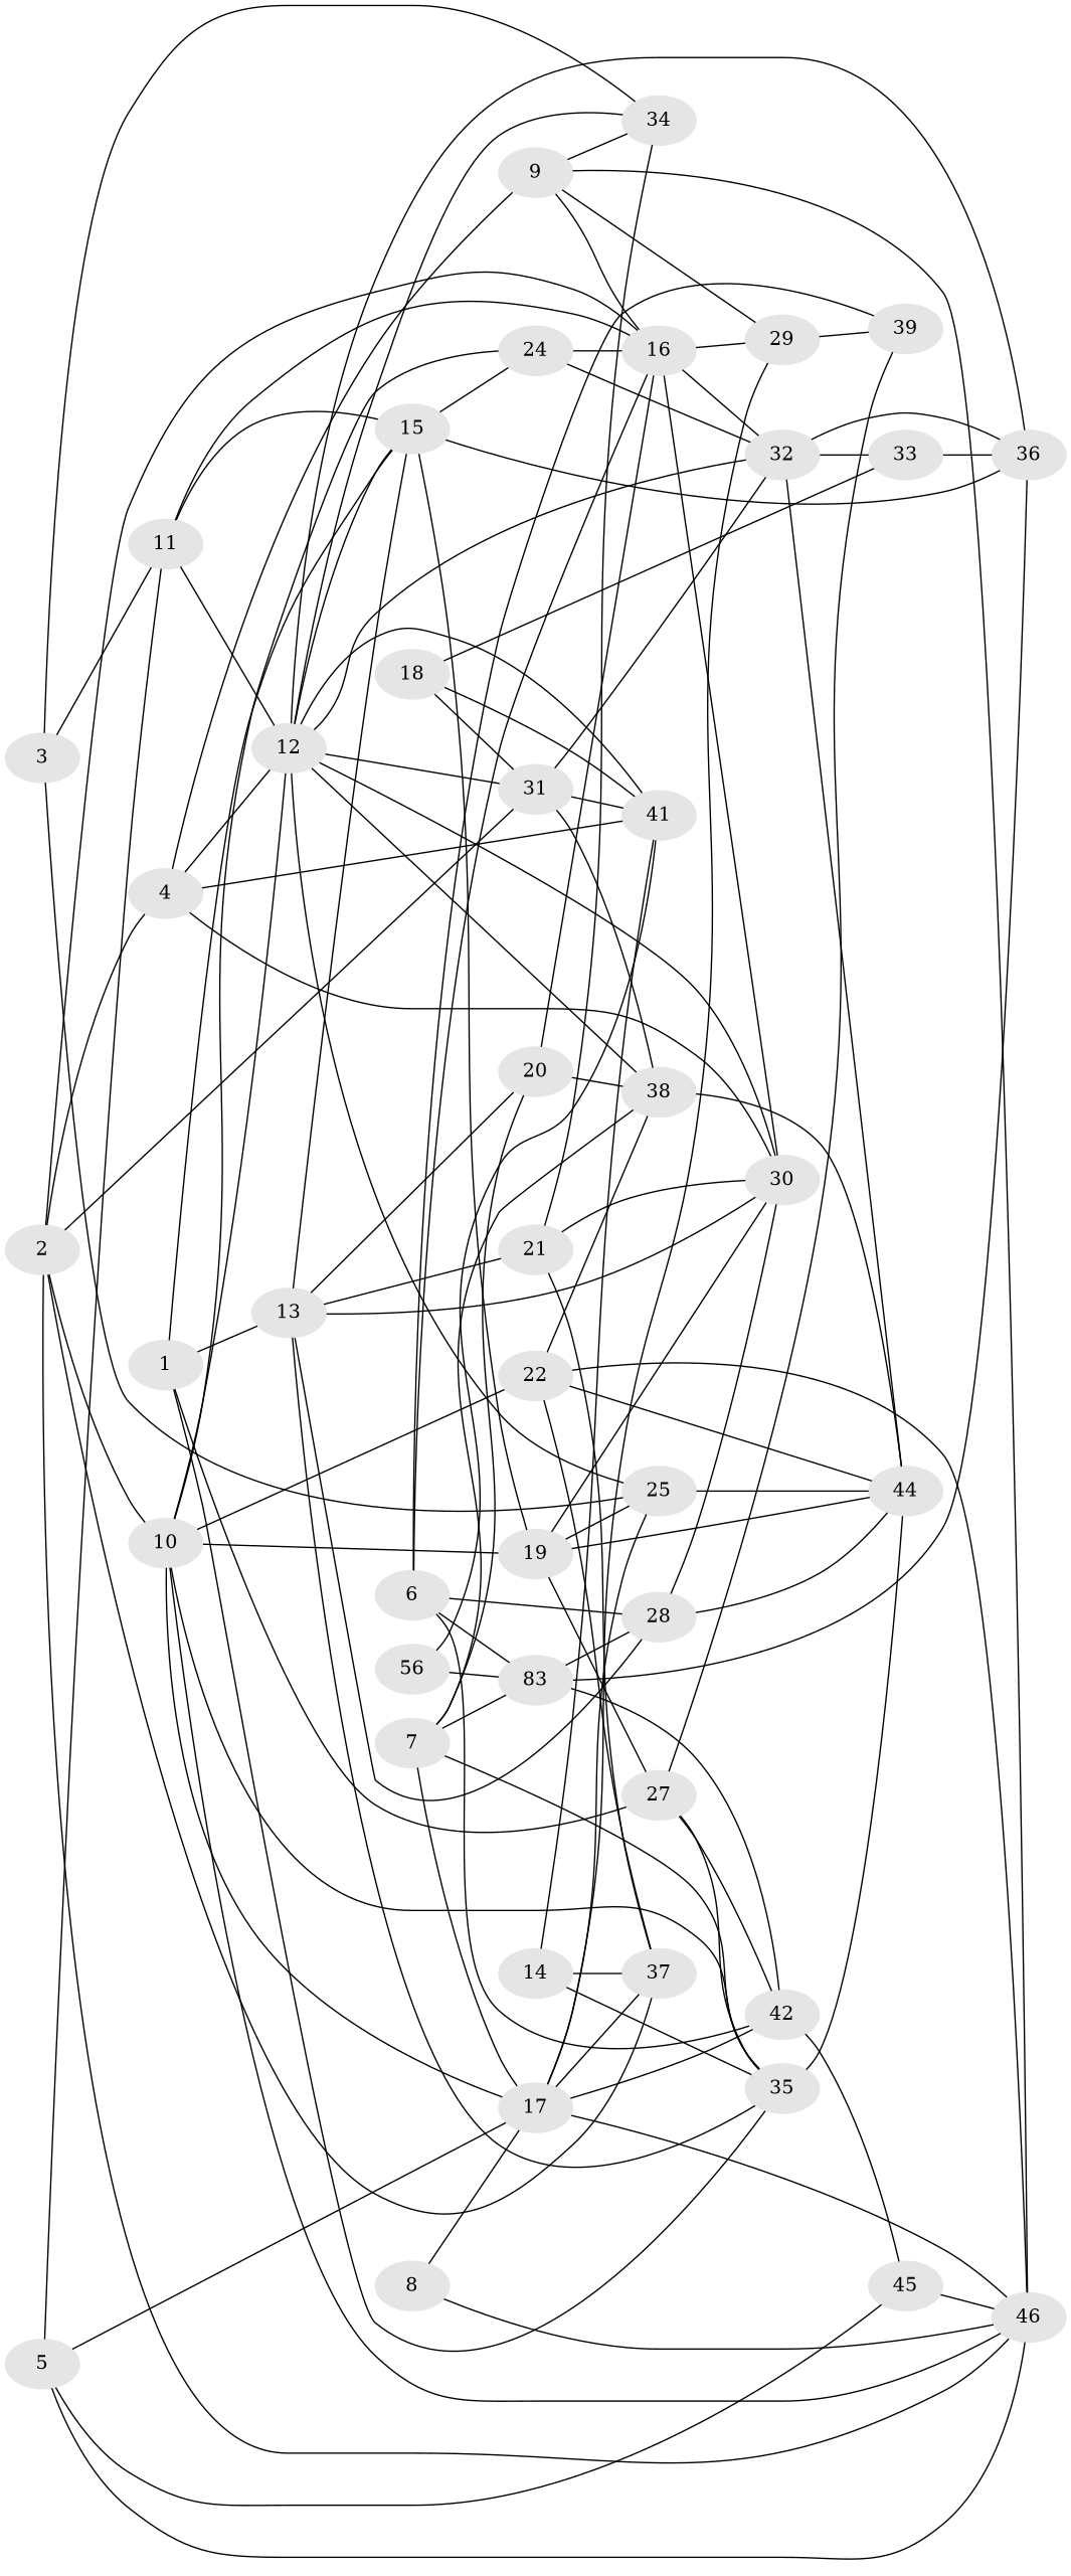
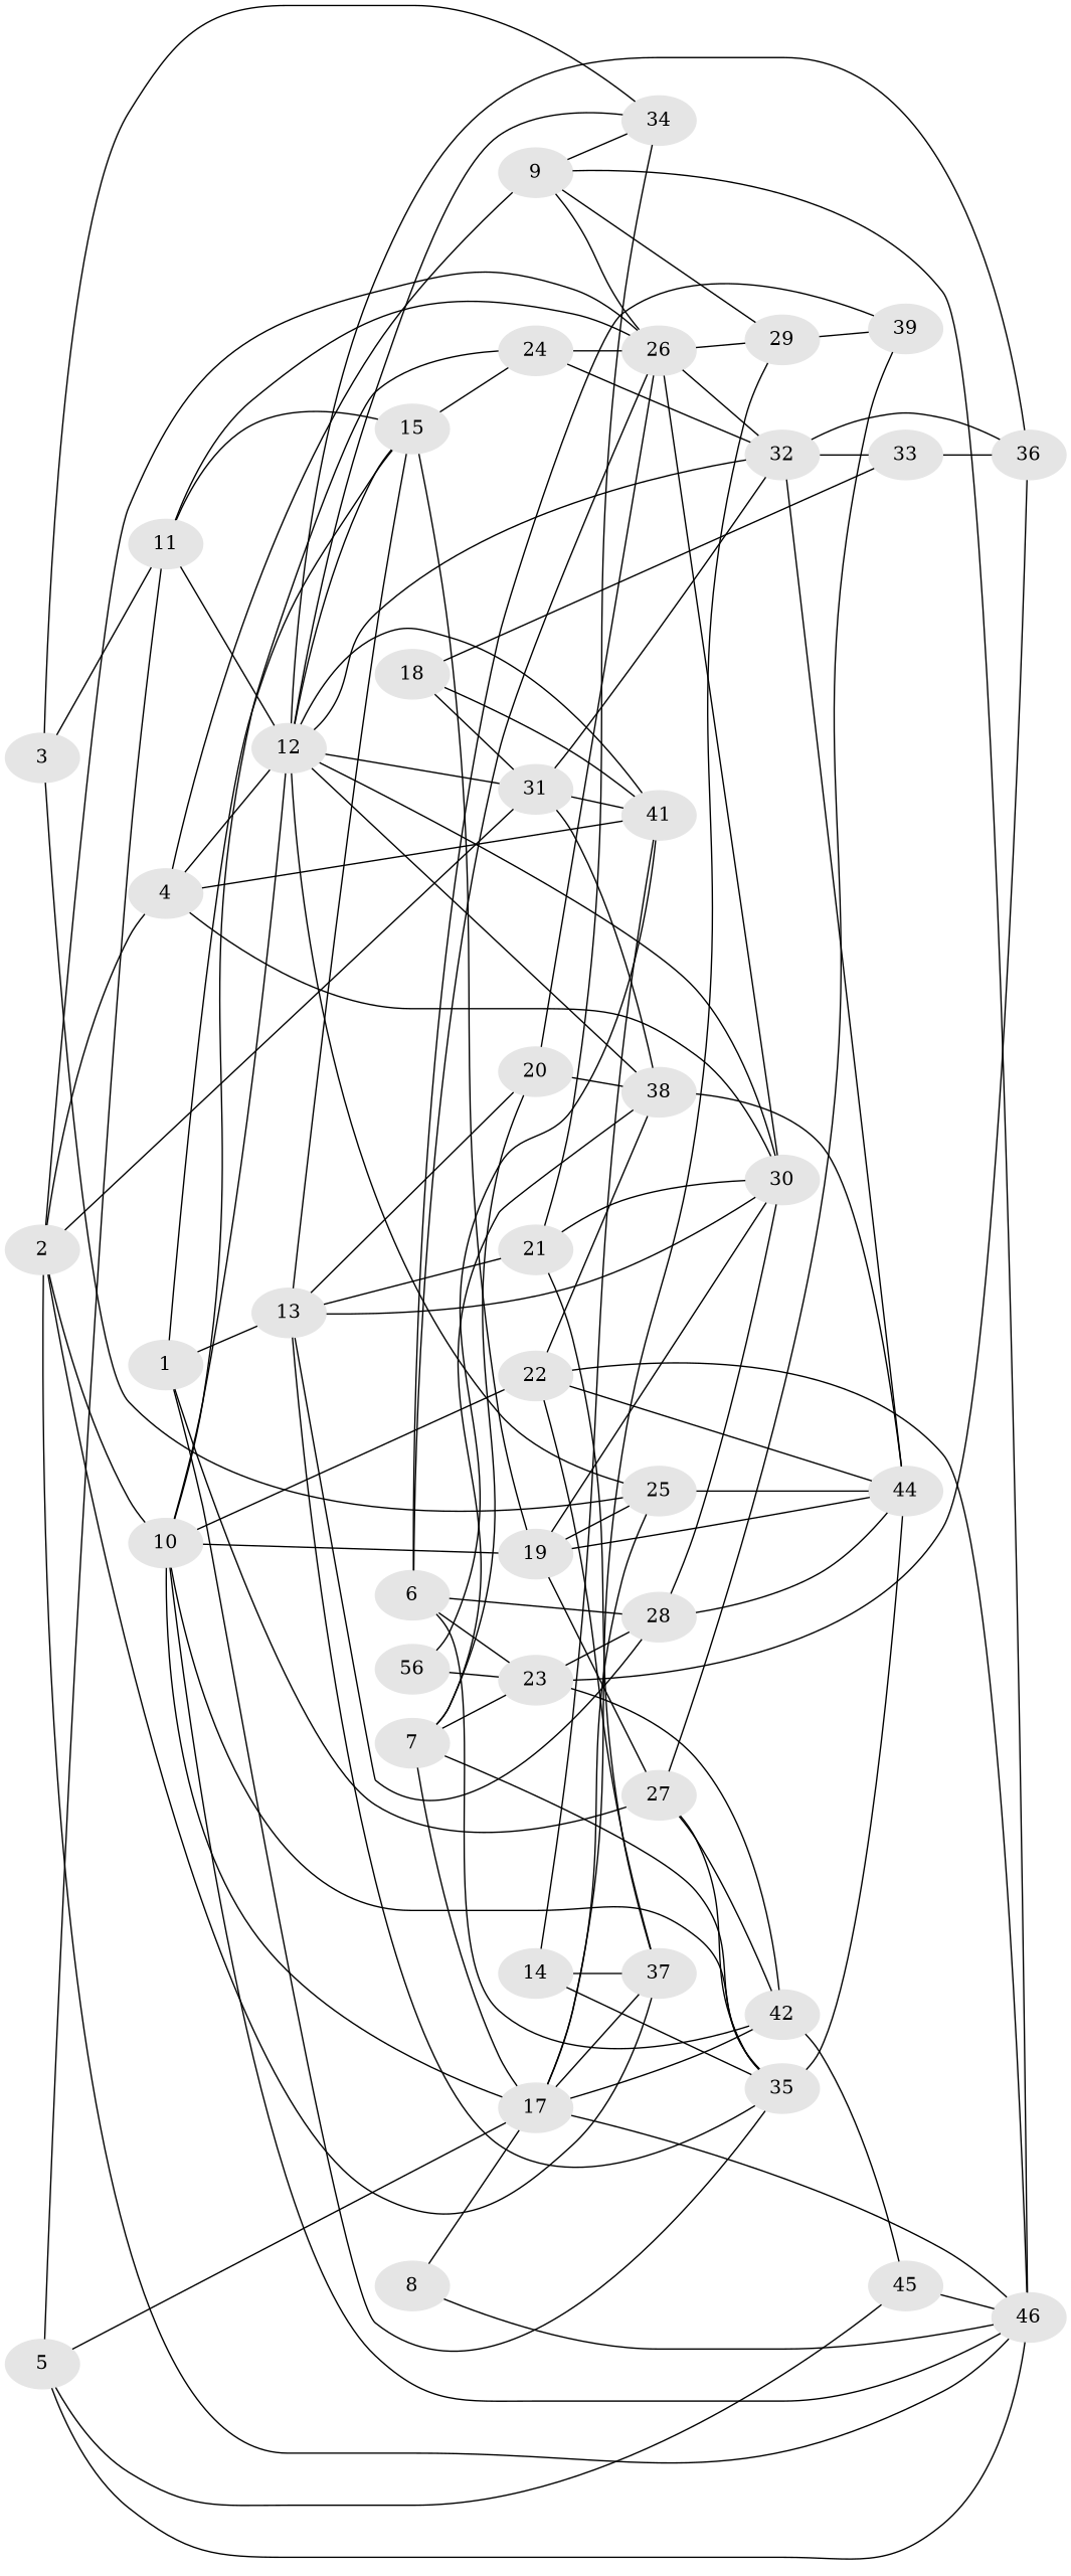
  graph {
    rankdir=LR
    node [color=gray90 style=filled]
    edge [weight=1.0]
    1
    13
    15
    27
    35
    30
    28
    20
    21
    19
    24
    36
    39
    42
    44
    2
    4
    10
-   26 [label=16]
+   26
    31
    37
    46
    9
    12
    41
    17
    22
    29
    32
    38
    3
    11
    25
    34
    5
    45
    6
-   23 [label=83]
+   23
    7
    8
    14
    n42 [label=56]
    18
    33
    1 -- 13
    1 -- 15
    1 -- 27
    1 -- 35
    13 -- 15
    13 -- 35 [weight=2.0]
    13 -- 30 [weight=2.0]
    13 -- 28
    13 -- 20
    13 -- 21
    15 -- 19
    15 -- 24
-   15 -- 36
    27 -- 35
    27 -- 39
    27 -- 42
    35 -- 44
    28 -- 30
    28 -- 44
    20 -- 26
    20 -- 38
    21 -- 30
    21 -- 37
    21 -- 34
    19 -- 27 [weight=2.0]
    19 -- 30
    19 -- 44
    19 -- 25
    24 -- 26
    24 -- 32
    42 -- 45
    2 -- 4
    2 -- 10
    2 -- 26
    2 -- 31
    2 -- 37
    2 -- 46
    4 -- 30
    4 -- 9
    4 -- 12
    4 -- 41
    10 -- 35
    10 -- 19
    10 -- 24
    10 -- 46
    10 -- 12 [weight=2.0]
    10 -- 17
    10 -- 22
    26 -- 30
    26 -- 29
    26 -- 32
    31 -- 41
    31 -- 32
    31 -- 38
    9 -- 26
    9 -- 46
    9 -- 29
    9 -- 34
    12 -- 15
    12 -- 30
    12 -- 36
    12 -- 31
    12 -- 41
    12 -- 32
    12 -- 38
    12 -- 25
    12 -- 34
    17 -- 42
    17 -- 37
    17 -- 46
    17 -- 29
    17 -- 25
    22 -- 44
    22 -- 37
    22 -- 46
    22 -- 38
    29 -- 39
    32 -- 36
    32 -- 44
    32 -- 33
    38 -- 44
    3 -- 11
    3 -- 25 [weight=2.0]
    3 -- 34
    11 -- 15 [weight=2.0]
    11 -- 26
    11 -- 12
    25 -- 44
    5 -- 46
    5 -- 17
    5 -- 11
    5 -- 45
    45 -- 46
    6 -- 28
    6 -- 39
    6 -- 42
    6 -- 26
    6 -- 23
    23 -- 28 [weight=2.0]
    23 -- 36
    23 -- 42
    7 -- 35
    7 -- 20
    7 -- 17
    7 -- 38
    7 -- 23
    8 -- 46
    8 -- 17
    14 -- 35
    14 -- 37
    14 -- 41
    n42 -- 41
    n42 -- 23 [weight=3.0]
    18 -- 31
    18 -- 41
    18 -- 33
    33 -- 36
  }
